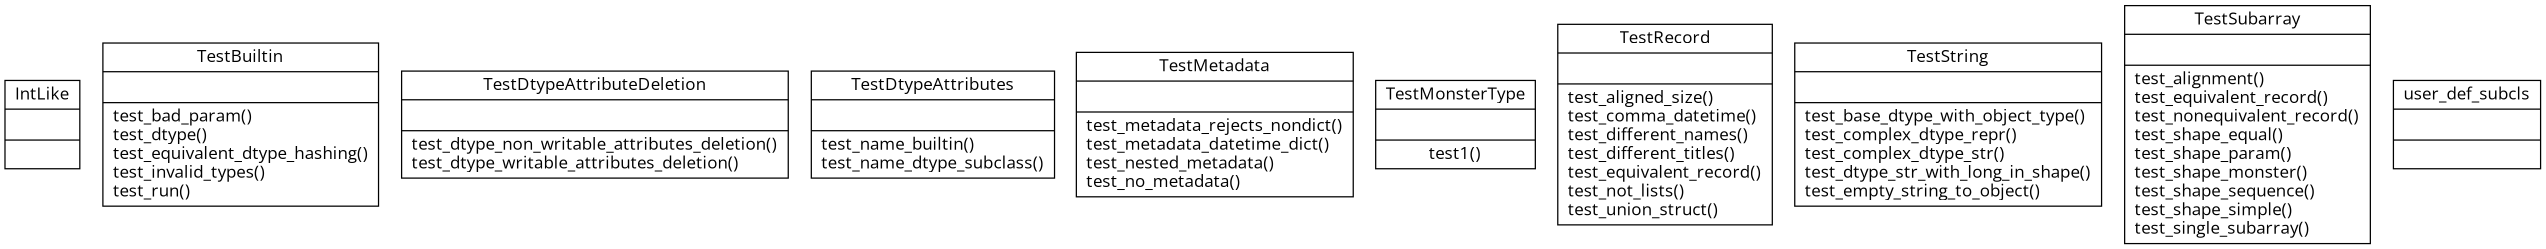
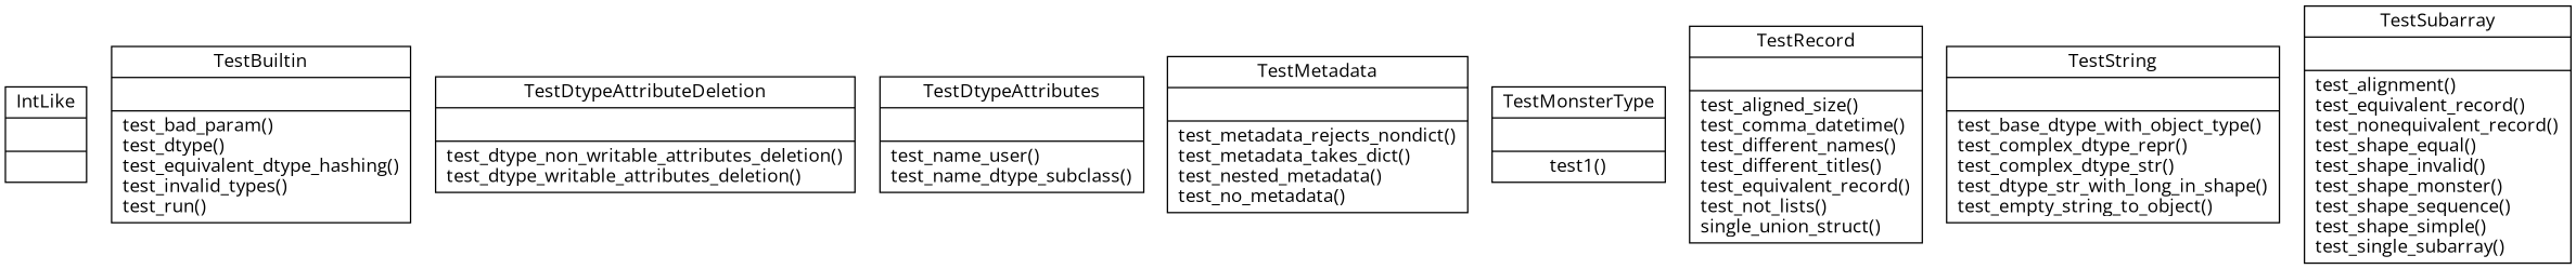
  digraph {
    rankdir=BT
    fontname="Open Sans"
    node [color=black fontcolor=black shape=record style=solid fontname="Open Sans"]
    n1 [label=<{IntLike|<br ALIGN="LEFT"/>|}>]
    n2 [label=<{TestBuiltin|<br ALIGN="LEFT"/>|test_bad_param()<br ALIGN="LEFT"/>test_dtype()<br ALIGN="LEFT"/>test_equivalent_dtype_hashing()<br ALIGN="LEFT"/>test_invalid_types()<br ALIGN="LEFT"/>test_run()<br ALIGN="LEFT"/>}>]
    n3 [label=<{TestDtypeAttributeDeletion|<br ALIGN="LEFT"/>|test_dtype_non_writable_attributes_deletion()<br ALIGN="LEFT"/>test_dtype_writable_attributes_deletion()<br ALIGN="LEFT"/>}>]
-   n4 [label=<{TestDtypeAttributes|<br ALIGN="LEFT"/>|test_name_builtin()<br ALIGN="LEFT"/>test_name_dtype_subclass()<br ALIGN="LEFT"/>}>]
-   n5 [label=<{TestMetadata|<br ALIGN="LEFT"/>|test_metadata_rejects_nondict()<br ALIGN="LEFT"/>test_metadata_datetime_dict()<br ALIGN="LEFT"/>test_nested_metadata()<br ALIGN="LEFT"/>test_no_metadata()<br ALIGN="LEFT"/>}>]
+   n4 [label=<{TestDtypeAttributes|<br ALIGN="LEFT"/>|test_name_user()<br ALIGN="LEFT"/>test_name_dtype_subclass()<br ALIGN="LEFT"/>}>]
+   n5 [label=<{TestMetadata|<br ALIGN="LEFT"/>|test_metadata_rejects_nondict()<br ALIGN="LEFT"/>test_metadata_takes_dict()<br ALIGN="LEFT"/>test_nested_metadata()<br ALIGN="LEFT"/>test_no_metadata()<br ALIGN="LEFT"/>}>]
    n6 [label=<{TestMonsterType|<br ALIGN="LEFT"/>|test1()<br ALIGN="LEFT"/>}>]
-   n7 [label=<{TestRecord|<br ALIGN="LEFT"/>|test_aligned_size()<br ALIGN="LEFT"/>test_comma_datetime()<br ALIGN="LEFT"/>test_different_names()<br ALIGN="LEFT"/>test_different_titles()<br ALIGN="LEFT"/>test_equivalent_record()<br ALIGN="LEFT"/>test_not_lists()<br ALIGN="LEFT"/>test_union_struct()<br ALIGN="LEFT"/>}>]
+   n7 [label=<{TestRecord|<br ALIGN="LEFT"/>|test_aligned_size()<br ALIGN="LEFT"/>test_comma_datetime()<br ALIGN="LEFT"/>test_different_names()<br ALIGN="LEFT"/>test_different_titles()<br ALIGN="LEFT"/>test_equivalent_record()<br ALIGN="LEFT"/>test_not_lists()<br ALIGN="LEFT"/>single_union_struct()<br ALIGN="LEFT"/>}>]
    n8 [label=<{TestString|<br ALIGN="LEFT"/>|test_base_dtype_with_object_type()<br ALIGN="LEFT"/>test_complex_dtype_repr()<br ALIGN="LEFT"/>test_complex_dtype_str()<br ALIGN="LEFT"/>test_dtype_str_with_long_in_shape()<br ALIGN="LEFT"/>test_empty_string_to_object()<br ALIGN="LEFT"/>}>]
-   n9 [label=<{TestSubarray|<br ALIGN="LEFT"/>|test_alignment()<br ALIGN="LEFT"/>test_equivalent_record()<br ALIGN="LEFT"/>test_nonequivalent_record()<br ALIGN="LEFT"/>test_shape_equal()<br ALIGN="LEFT"/>test_shape_param()<br ALIGN="LEFT"/>test_shape_monster()<br ALIGN="LEFT"/>test_shape_sequence()<br ALIGN="LEFT"/>test_shape_simple()<br ALIGN="LEFT"/>test_single_subarray()<br ALIGN="LEFT"/>}>]
-   n10 [label=<{user_def_subcls|<br ALIGN="LEFT"/>|}>]
+   n9 [label=<{TestSubarray|<br ALIGN="LEFT"/>|test_alignment()<br ALIGN="LEFT"/>test_equivalent_record()<br ALIGN="LEFT"/>test_nonequivalent_record()<br ALIGN="LEFT"/>test_shape_equal()<br ALIGN="LEFT"/>test_shape_invalid()<br ALIGN="LEFT"/>test_shape_monster()<br ALIGN="LEFT"/>test_shape_sequence()<br ALIGN="LEFT"/>test_shape_simple()<br ALIGN="LEFT"/>test_single_subarray()<br ALIGN="LEFT"/>}>]
  }
